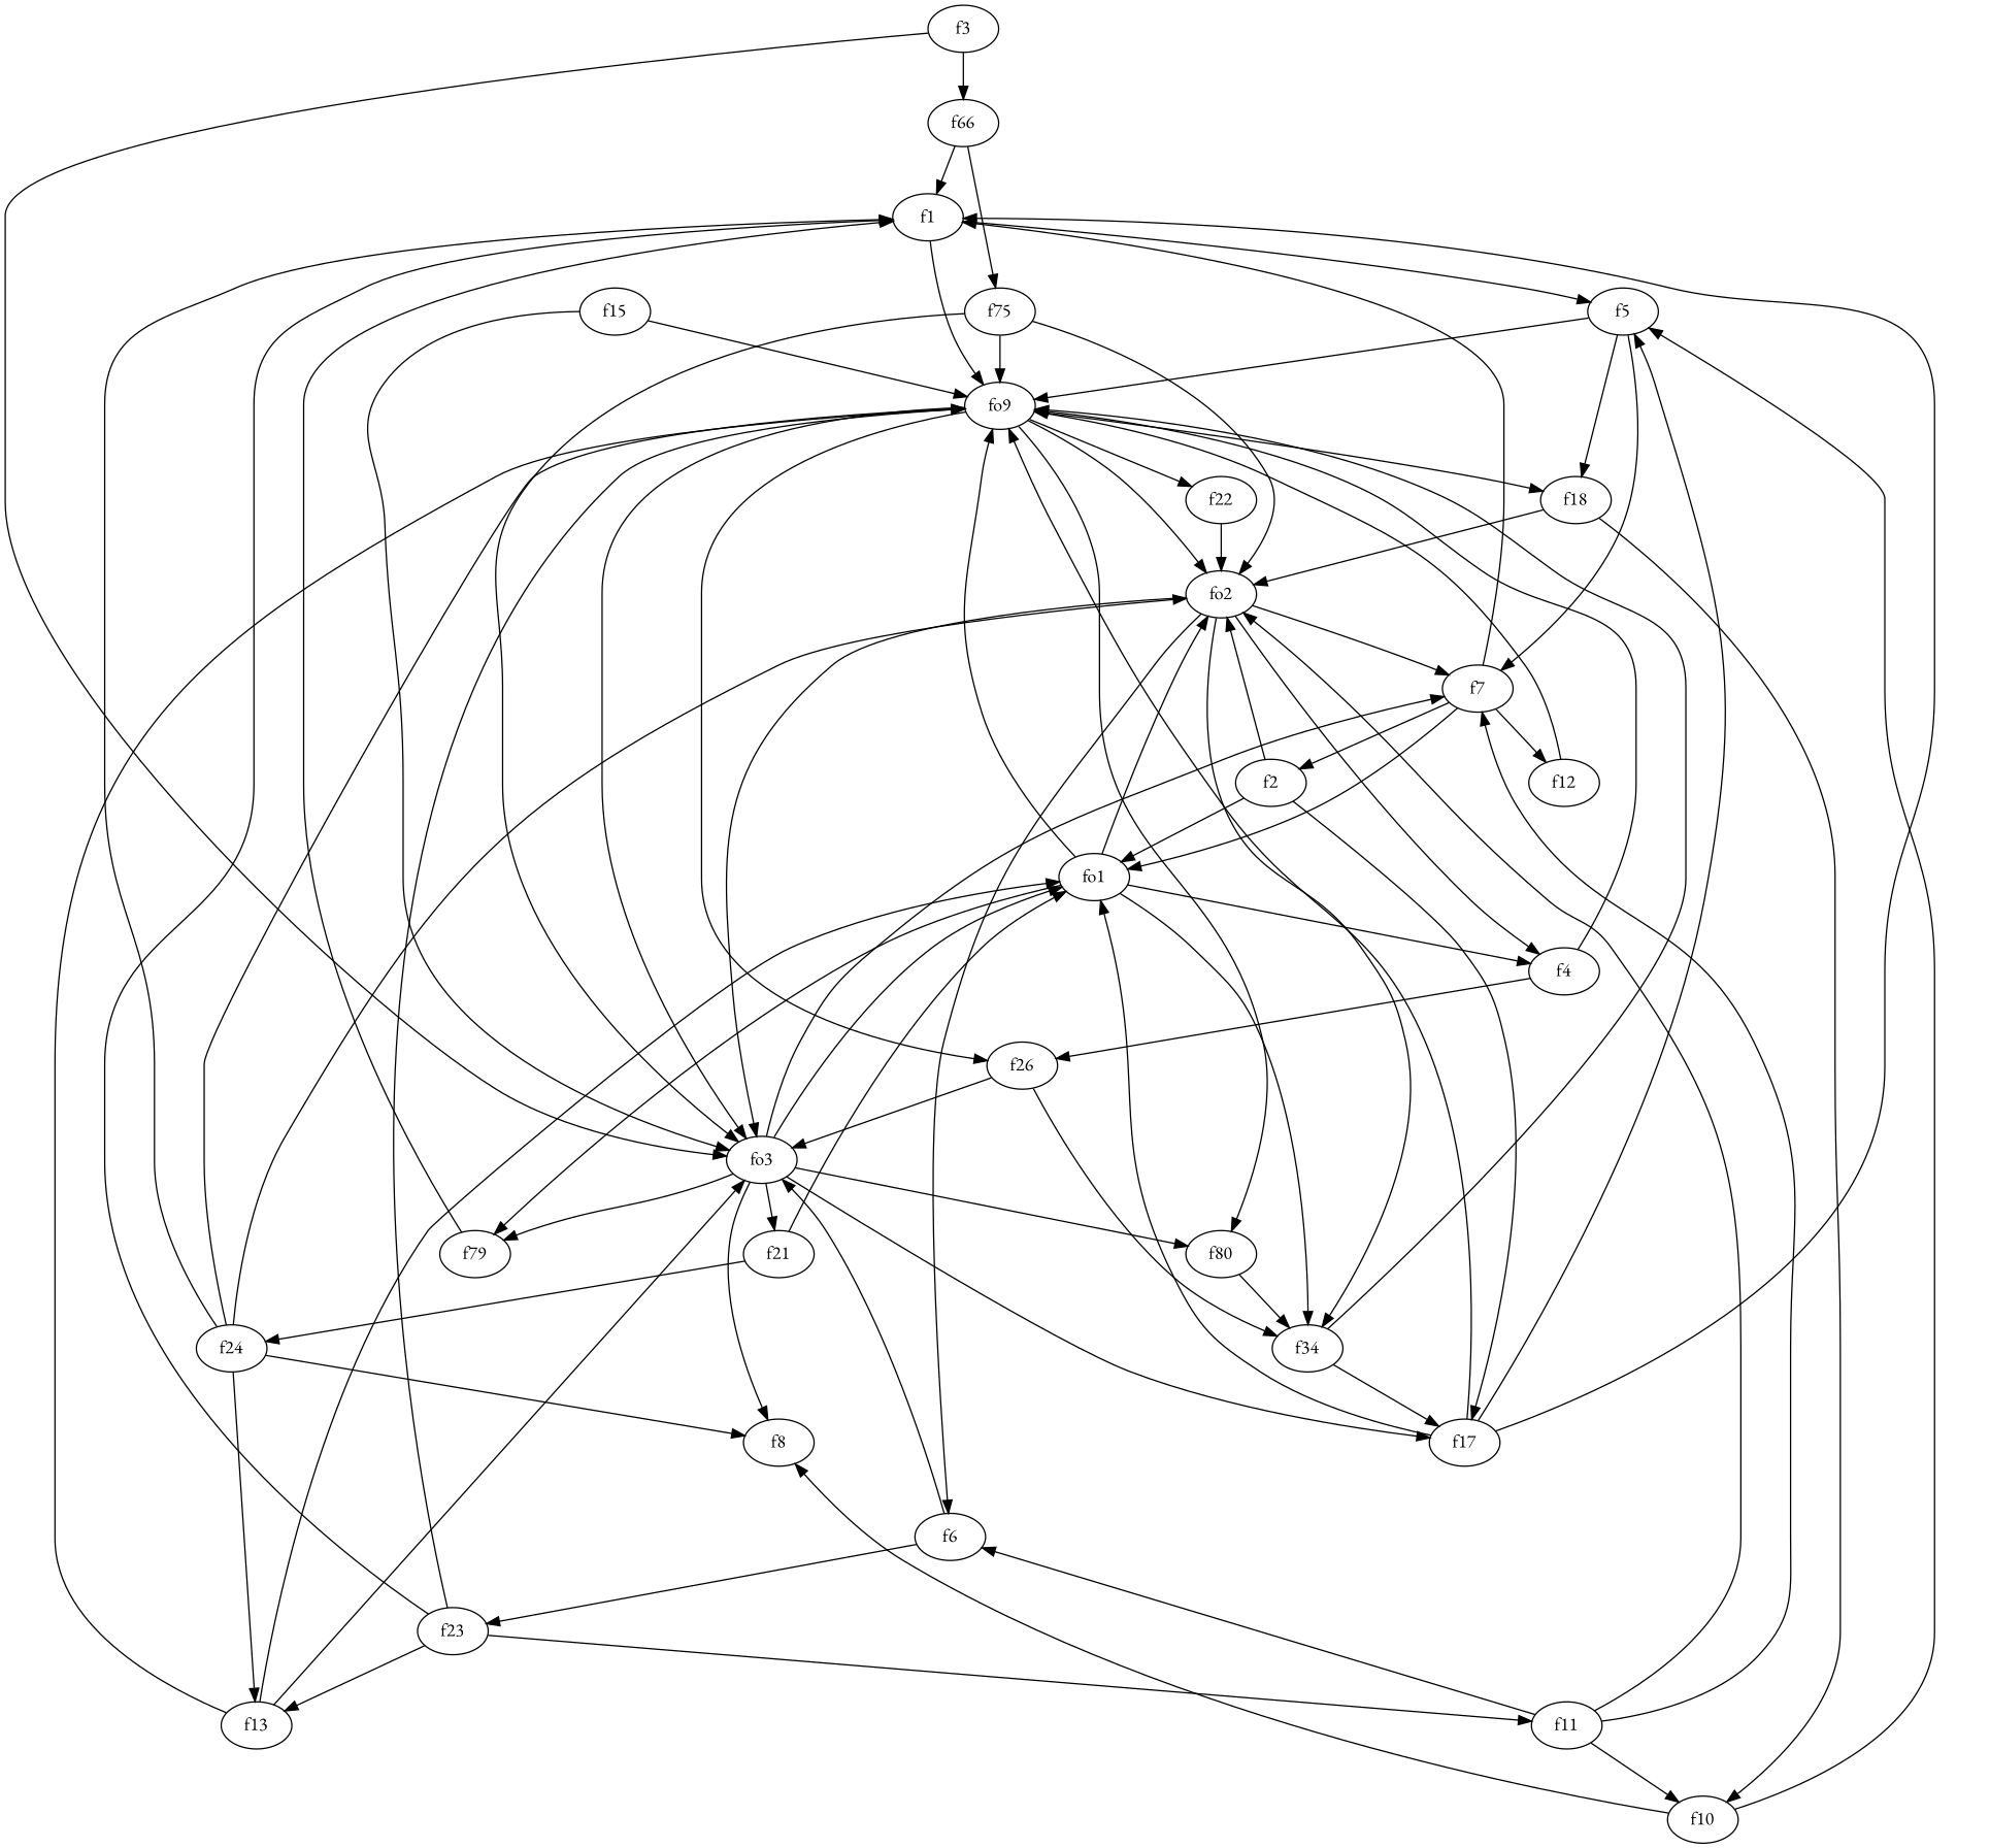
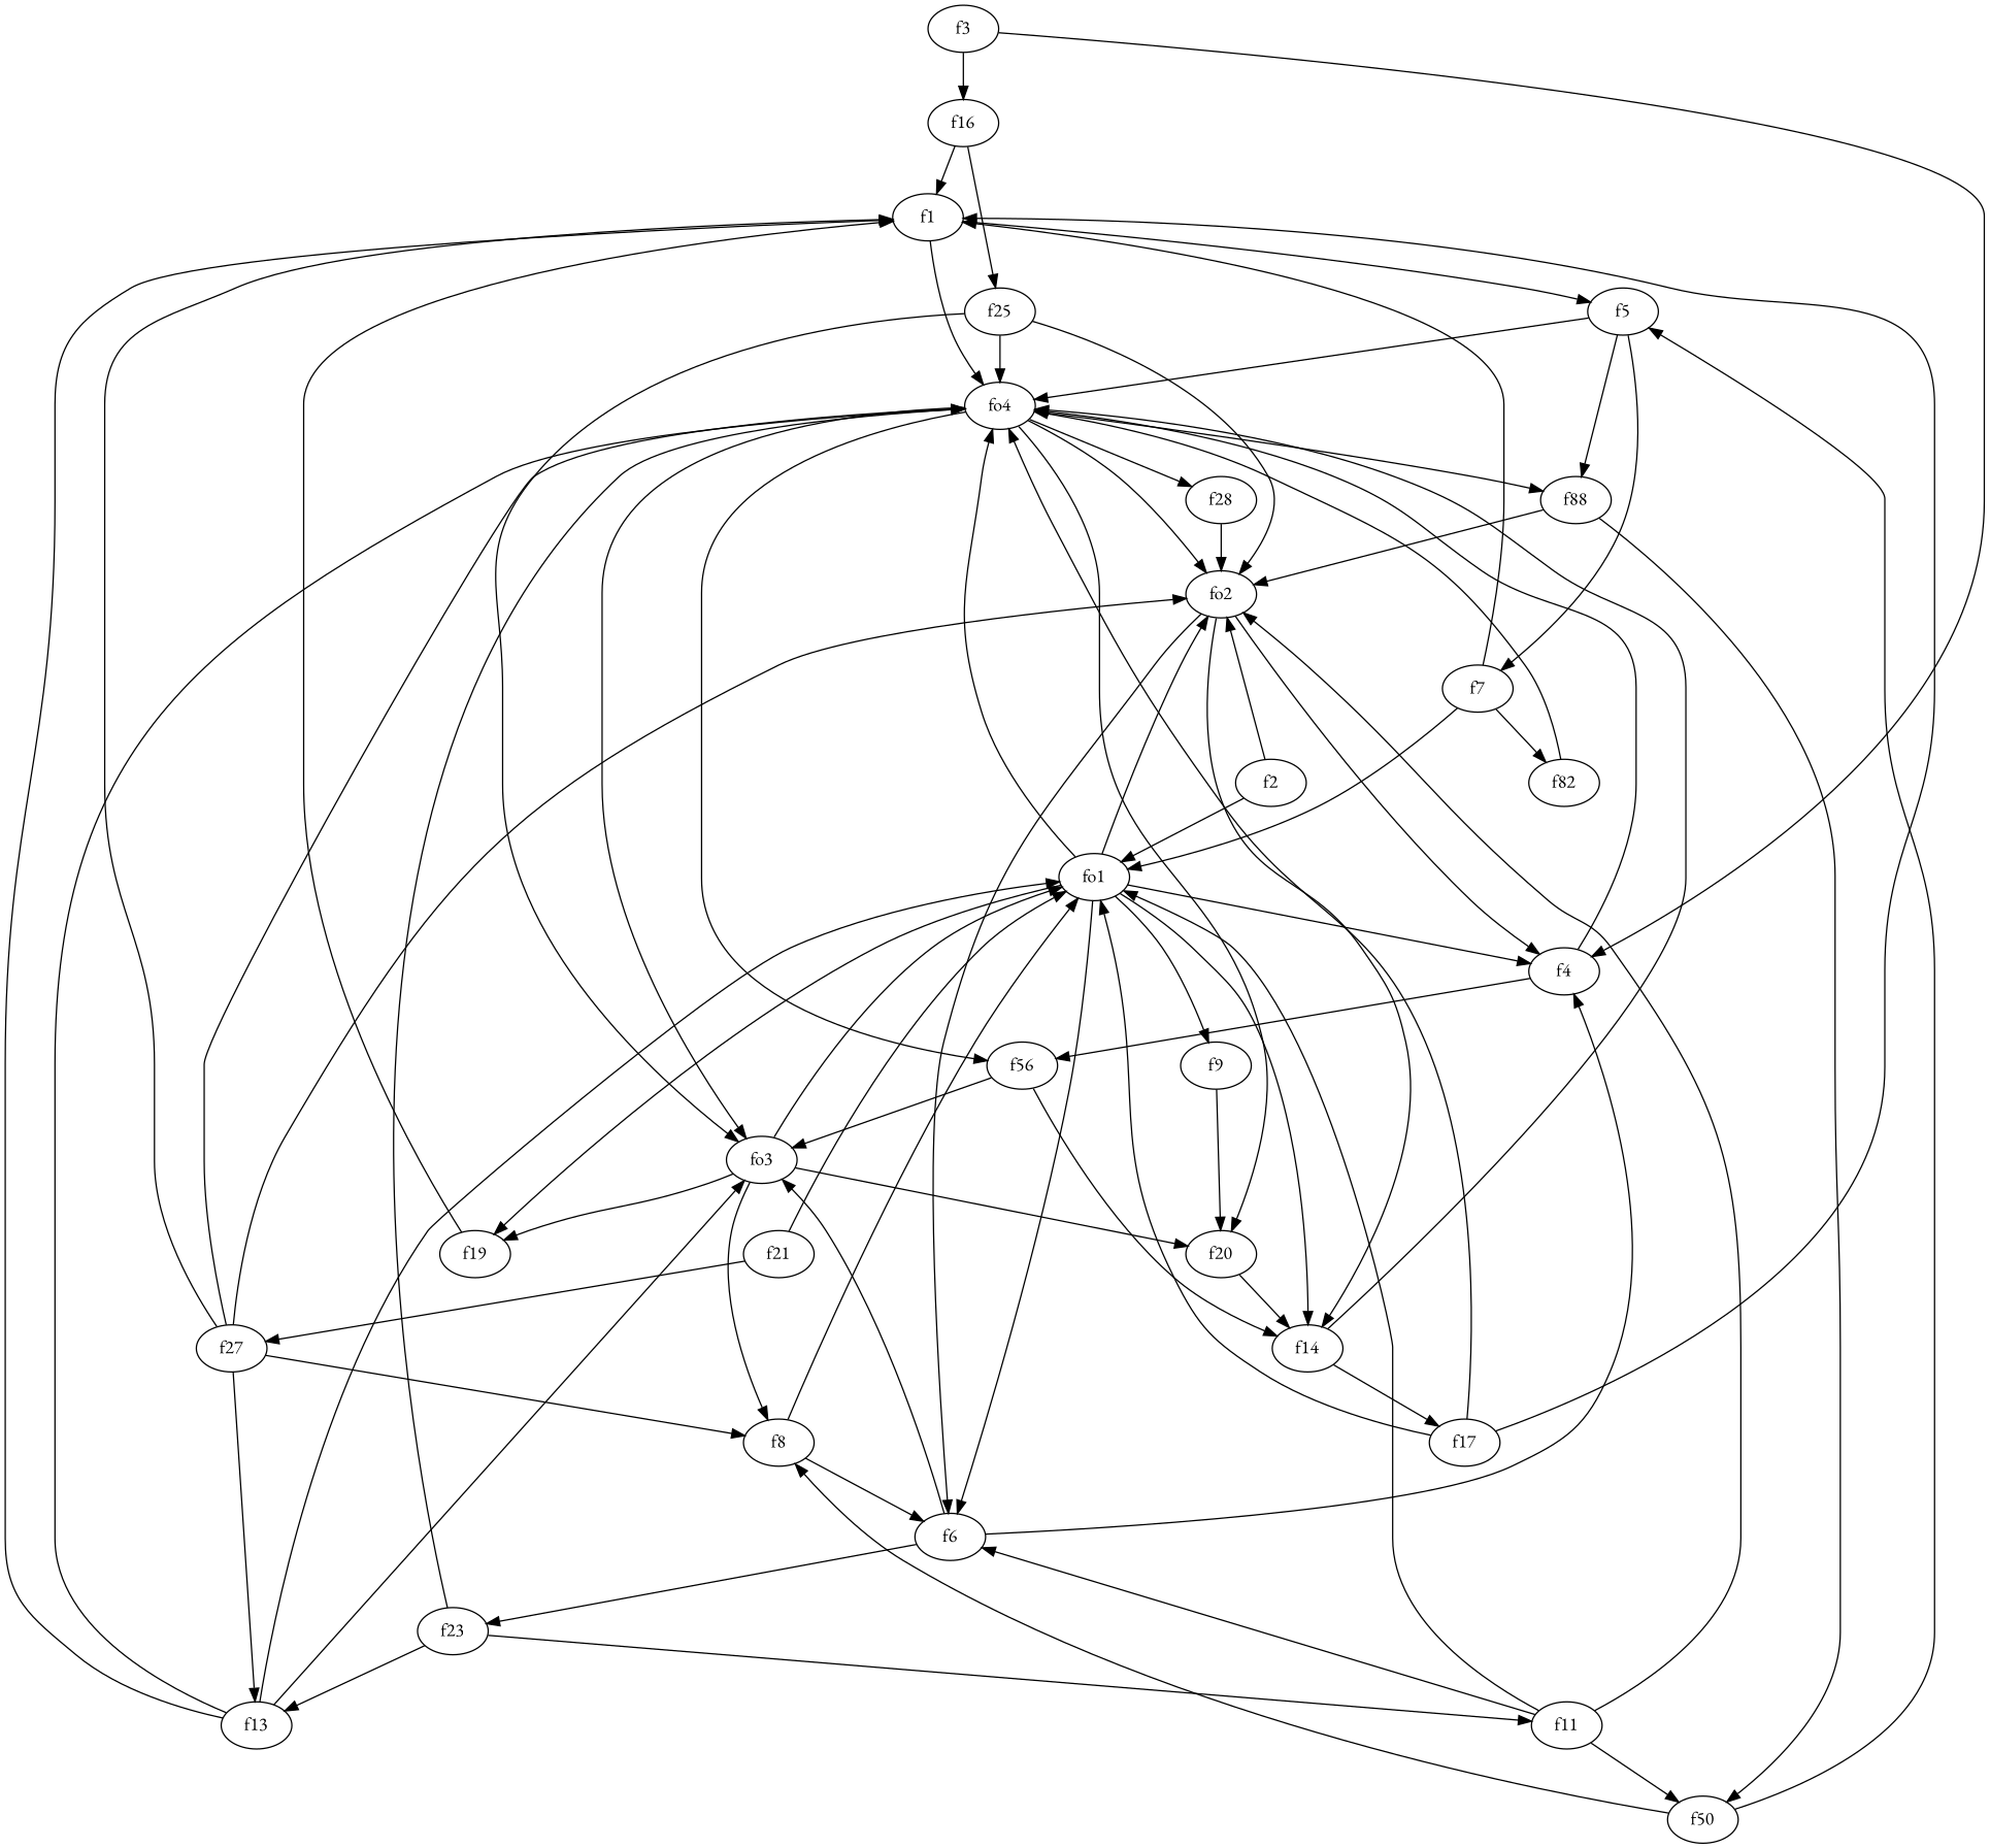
  strict digraph {
    fontname="EB Garamond"
    node [fontname="EB Garamond"]
    edge [fontname="EB Garamond" weight=2]
    f1
    f5
-   fo4 [label=fo9]
+   fo4
    f7
-   f18
+   f18 [label=f88]
    fo2
    fo3
-   f26
-   f20 [label=f80]
-   f22
+   f26 [label=f56]
+   f20
+   f22 [label=f28]
    f2
    f17
    fo1
    f4
    f6
-   f14 [label=f34]
-   f19 [label=f79]
+   f9
+   f14
+   f19
    f3
-   f16 [label=f66]
+   f16
    f8
    f21
-   f12
-   f10
+   f12 [label=f82]
+   f10 [label=f50]
    f23
    f11
    f13
-   f15
-   f25 [label=f75]
-   f24
+   f25
+   f24 [label=f27]
    f1 -> f5
    f1 -> fo4
    f5 -> fo4
    f5 -> f7
    f5 -> f18
    fo4 -> f18
    fo4 -> fo2
    fo4 -> fo3
    fo4 -> f26
    fo4 -> f20
    fo4 -> f22
    f7 -> f1
-   f7 -> f2
    f7 -> fo1
    f7 -> f12
    f18 -> fo2
    f18 -> f10
-   fo2 -> f7
-   fo2 -> fo3
    fo2 -> f4
    fo2 -> f6
    fo2 -> f14
-   fo3 -> f7
    fo3 -> f20
-   fo3 -> f17
    fo3 -> fo1
    fo3 -> f19
    fo3 -> f8
-   fo3 -> f21
    f26 -> fo3
    f26 -> f14
    f20 -> f14
    f22 -> fo2
    f2 -> fo2
-   f2 -> f17
    f2 -> fo1
    f17 -> f1
-   f17 -> f5
    f17 -> fo4
    f17 -> fo1
    fo1 -> fo4
    fo1 -> fo2
    fo1 -> f4
+   fo1 -> f6
+   fo1 -> f9
    fo1 -> f14
    fo1 -> f19
    f4 -> fo4
    f4 -> f26
    f6 -> fo3
+   f6 -> f4
    f6 -> f23
+   f9 -> f20
    f14 -> fo4
    f14 -> f17
    f19 -> f1
-   f3 -> fo3
+   f3 -> f4
    f3 -> f16
    f16 -> f1
    f16 -> f25
+   f8 -> fo1
+   f8 -> f6
    f21 -> fo1
    f21 -> f24
    f12 -> fo4
    f10 -> f5
    f10 -> f8
    f23 -> fo4
    f23 -> f11
    f23 -> f13
    f11 -> fo2
-   f11 -> f7
+   f11 -> fo1
    f11 -> f6
    f11 -> f10
-   f23 -> f1
+   f13 -> f1
    f13 -> fo4
    f13 -> fo3
    f13 -> fo1
-   f15 -> fo4
-   f15 -> fo3
    f25 -> fo4
    f25 -> fo2
    f25 -> fo3
    f24 -> f1
    f24 -> fo4
    f24 -> fo2
    f24 -> f8
    f24 -> f13
  }
